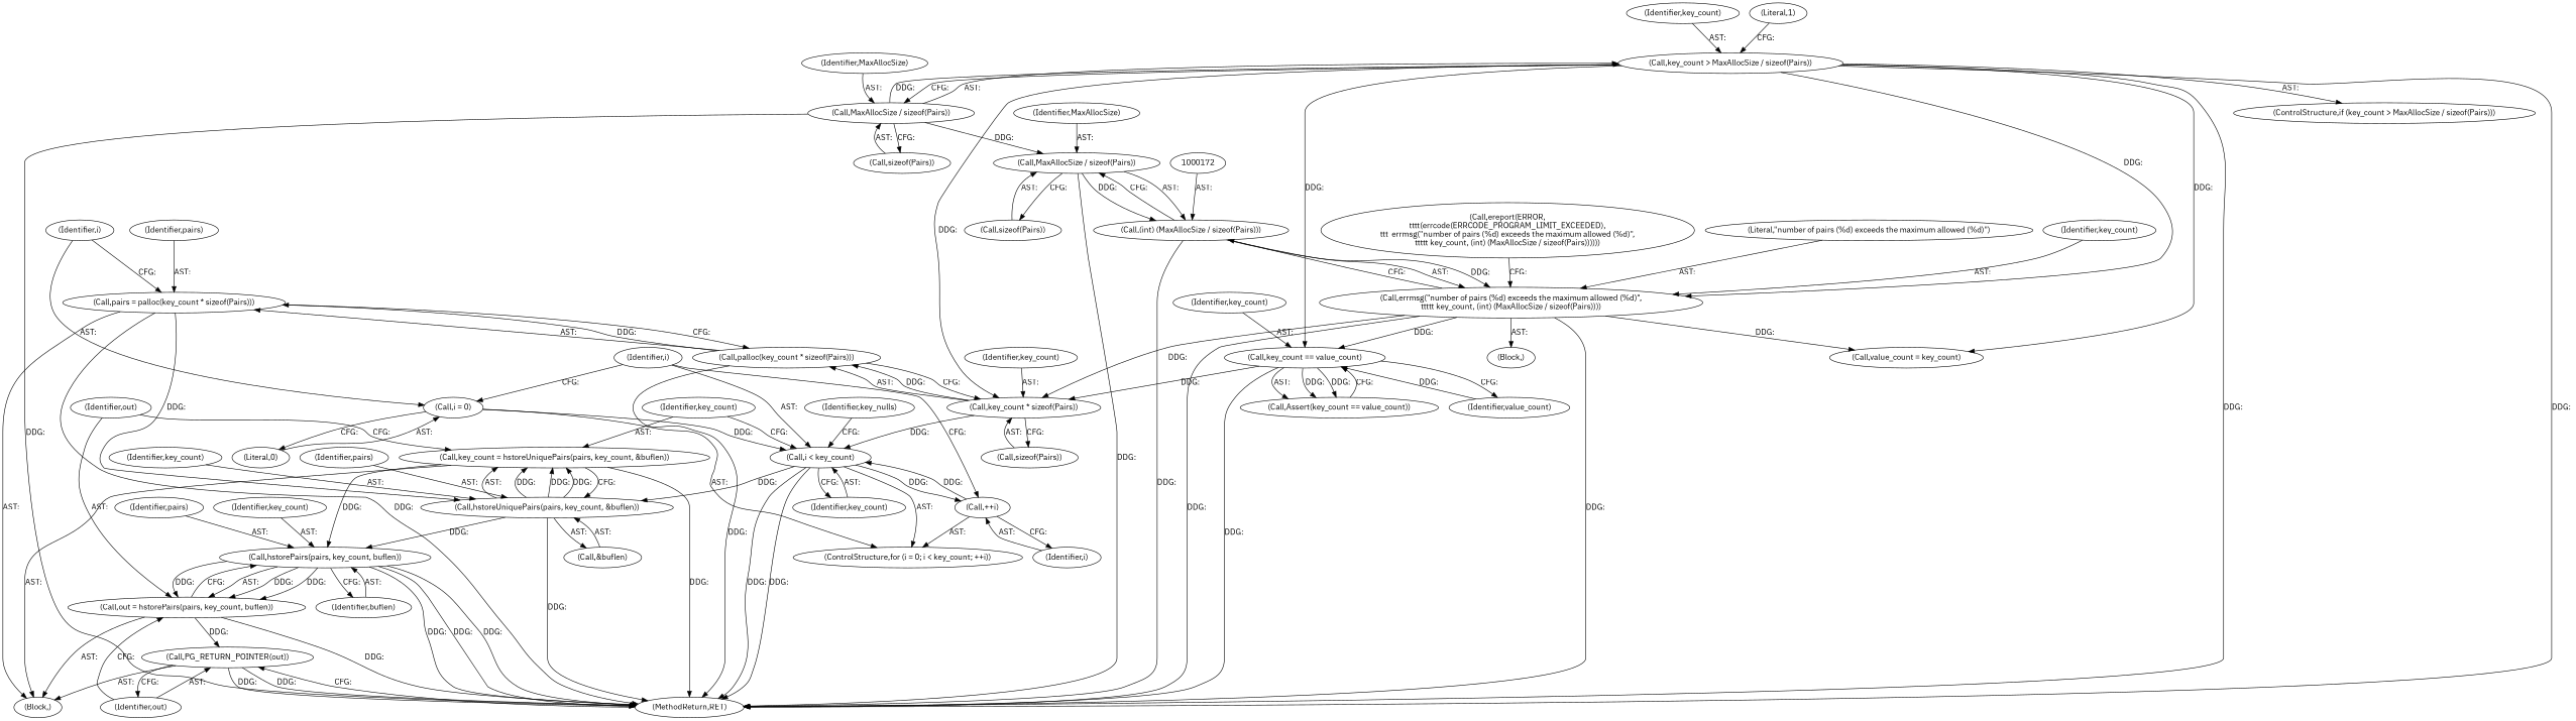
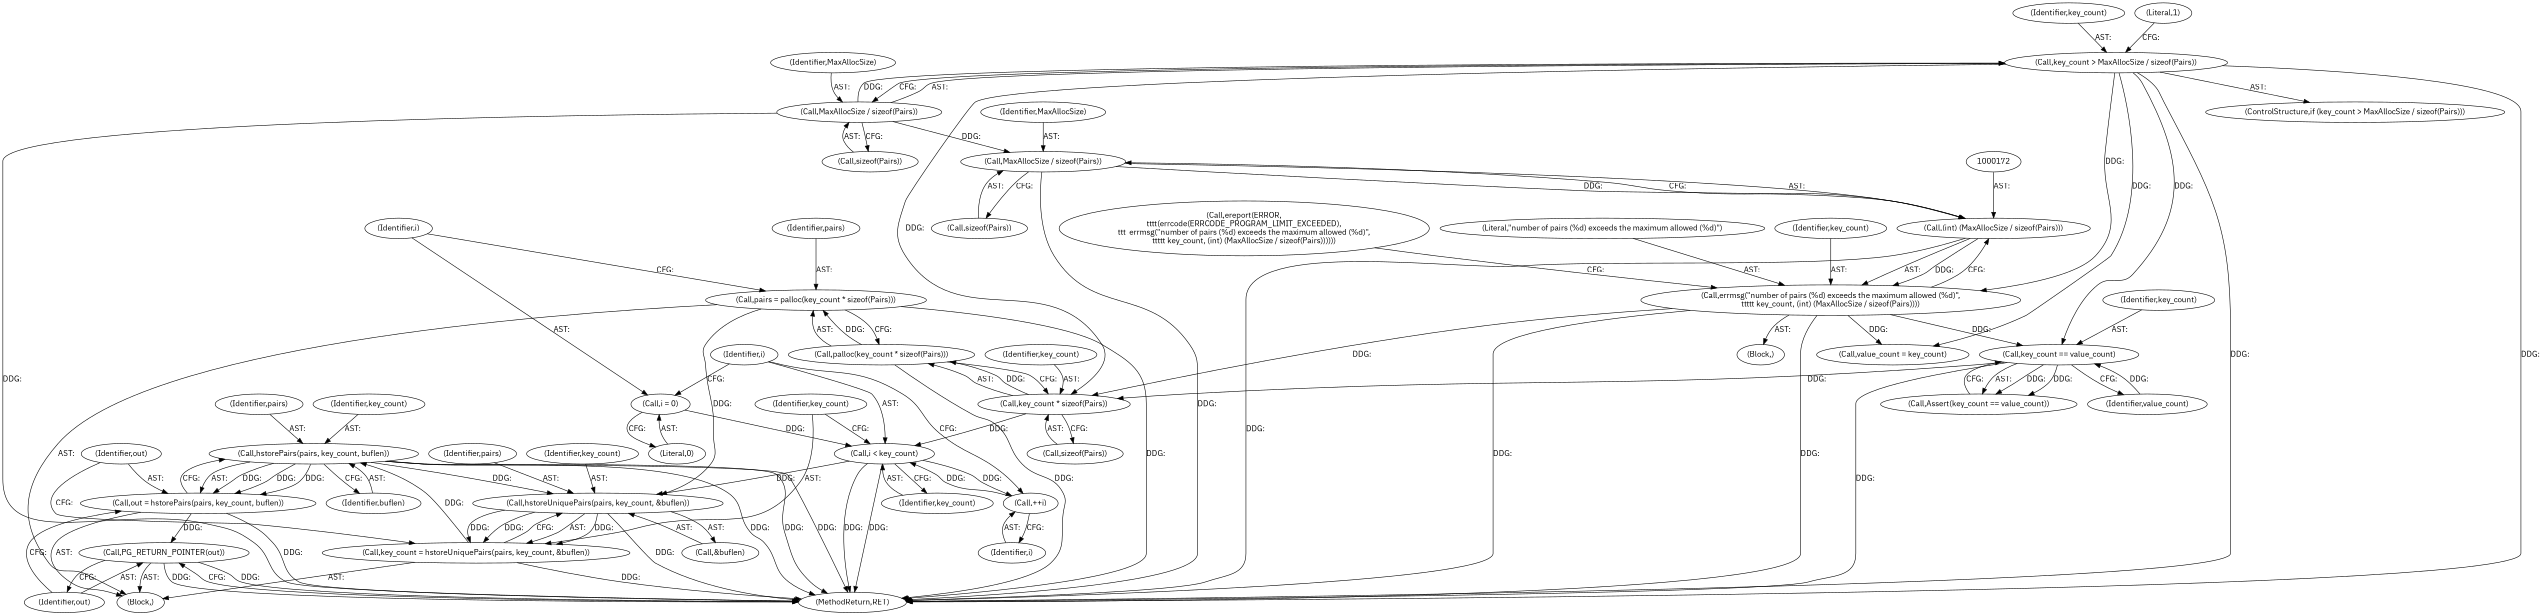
  digraph {
    fontname="IBM Plex Sans"
    node [fontname="IBM Plex Sans"]
    edge [fontname="IBM Plex Sans"]
    n1 [label="(Call,hstorePairs(pairs, key_count, buflen))"]
    n2 [label="(Call,out = hstorePairs(pairs, key_count, buflen))"]
    n3 [label="(Identifier,buflen)"]
    n4 [label="(MethodReturn,RET)"]
    n5 [label="(Block,)"]
    n6 [label="(Call,PG_RETURN_POINTER(out))"]
    n7 [label="(Call,hstoreUniquePairs(pairs, key_count, &buflen))"]
    n8 [label="(Call,key_count = hstoreUniquePairs(pairs, key_count, &buflen))"]
    n9 [label="(Call,&buflen)"]
    n10 [label="(Call,pairs = palloc(key_count * sizeof(Pairs)))"]
    n11 [label="(Call,palloc(key_count * sizeof(Pairs)))"]
    n12 [label="(Call,key_count * sizeof(Pairs))"]
    n13 [label="(Call,i < key_count)"]
    n14 [label="(Call,sizeof(Pairs))"]
    n15 [label="(Call,++i)"]
-   n16 [label="(ControlStructure,for (i = 0; i < key_count; ++i))"]
    n17 [label="(Identifier,key_count)"]
    n18 [label="(Call,key_count == value_count)"]
    n19 [label="(Call,Assert(key_count == value_count))"]
    n20 [label="(Identifier,value_count)"]
    n21 [label="(Call,key_count > MaxAllocSize / sizeof(Pairs))"]
    n22 [label="(Call,MaxAllocSize / sizeof(Pairs))"]
    n23 [label="(Call,errmsg(\"number of pairs (%d) exceeds the maximum allowed (%d)\",\n\t\t\t\t\t key_count, (int) (MaxAllocSize / sizeof(Pairs))))"]
    n24 [label="(ControlStructure,if (key_count > MaxAllocSize / sizeof(Pairs)))"]
    n25 [label="(Call,value_count = key_count)"]
    n26 [label="(Call,MaxAllocSize / sizeof(Pairs))"]
    n27 [label="(Call,sizeof(Pairs))"]
    n28 [label="(Call,(int) (MaxAllocSize / sizeof(Pairs)))"]
    n29 [label="(Block,)"]
    n30 [label="(Call,sizeof(Pairs))"]
    n31 [label="(Identifier,i)"]
    n32 [label="(Call,i = 0)"]
    n33 [label="(Literal,0)"]
    n34 [label="(Identifier,out)"]
    n35 [label="(Identifier,key_count)"]
    n36 [label="(Identifier,MaxAllocSize)"]
    n37 [label="(Identifier,key_count)"]
    n38 [label="(Identifier,key_count)"]
    n39 [label="(Identifier,i)"]
-   n40 [label="(Identifier,key_nulls)"]
    n41 [label="(Identifier,pairs)"]
    n42 [label="(Identifier,key_count)"]
    n43 [label="(Call,ereport(ERROR,\n\t\t\t\t(errcode(ERRCODE_PROGRAM_LIMIT_EXCEEDED),\n\t\t\t  errmsg(\"number of pairs (%d) exceeds the maximum allowed (%d)\",\n\t\t\t\t\t key_count, (int) (MaxAllocSize / sizeof(Pairs))))))"]
    n44 [label="(Identifier,key_count)"]
    n45 [label="(Identifier,pairs)"]
    n46 [label="(Literal,\"number of pairs (%d) exceeds the maximum allowed (%d)\")"]
    n47 [label="(Literal,1)"]
    n48 [label="(Identifier,key_count)"]
    n49 [label="(Identifier,MaxAllocSize)"]
    n50 [label="(Identifier,out)"]
    n51 [label="(Identifier,pairs)"]
    n52 [label="(Identifier,i)"]
    n53 [label="(Identifier,key_count)"]
    1000172
    n1 -> n2 [label="AST: "]
    n1 -> n2 [label="DDG: "]
    n1 -> n2 [label="DDG: "]
    n1 -> n2 [label="DDG: "]
    n1 -> n3 [label="CFG: "]
    n1 -> n4 [label="DDG: "]
    n1 -> n4 [label="DDG: "]
    n1 -> n4 [label="DDG: "]
    n2 -> n1 [label="CFG: "]
    n2 -> n4 [label="DDG: "]
    n2 -> n5 [label="AST: "]
    n2 -> n6 [label="DDG: "]
    n3 -> n1 [label="AST: "]
    n4 -> n6 [label="CFG: "]
    n6 -> n4 [label="DDG: "]
    n6 -> n4 [label="DDG: "]
    n6 -> n5 [label="AST: "]
    n6 -> n34 [label="CFG: "]
-   n7 -> n1 [label="DDG: "]
+   n1 -> n7 [label="DDG: "]
    n7 -> n4 [label="DDG: "]
    n7 -> n8 [label="AST: "]
    n7 -> n8 [label="DDG: "]
    n7 -> n8 [label="DDG: "]
    n7 -> n8 [label="DDG: "]
    n7 -> n9 [label="AST: "]
    n8 -> n1 [label="DDG: "]
    n8 -> n4 [label="DDG: "]
    n8 -> n5 [label="AST: "]
    n8 -> n7 [label="CFG: "]
    n9 -> n7 [label="AST: "]
    n10 -> n4 [label="DDG: "]
    n10 -> n5 [label="AST: "]
    n10 -> n7 [label="DDG: "]
    n10 -> n11 [label="CFG: "]
    n11 -> n4 [label="DDG: "]
    n11 -> n10 [label="AST: "]
    n11 -> n10 [label="DDG: "]
    n11 -> n12 [label="CFG: "]
    n12 -> n11 [label="AST: "]
    n12 -> n11 [label="DDG: "]
    n12 -> n13 [label="DDG: "]
    n12 -> n14 [label="CFG: "]
    n13 -> n4 [label="DDG: "]
    n13 -> n4 [label="DDG: "]
    n13 -> n7 [label="DDG: "]
    n13 -> n15 [label="DDG: "]
-   n13 -> n16 [label="AST: "]
    n13 -> n17 [label="CFG: "]
    n14 -> n12 [label="AST: "]
    n15 -> n13 [label="DDG: "]
-   n15 -> n16 [label="AST: "]
    n15 -> n31 [label="CFG: "]
    n17 -> n13 [label="AST: "]
    n18 -> n4 [label="DDG: "]
    n18 -> n12 [label="DDG: "]
    n18 -> n19 [label="AST: "]
    n18 -> n19 [label="DDG: "]
    n18 -> n19 [label="DDG: "]
    n18 -> n20 [label="CFG: "]
    n19 -> n18 [label="CFG: "]
    n20 -> n18 [label="DDG: "]
    n21 -> n4 [label="DDG: "]
    n21 -> n4 [label="DDG: "]
    n21 -> n12 [label="DDG: "]
    n21 -> n18 [label="DDG: "]
    n21 -> n22 [label="CFG: "]
    n21 -> n23 [label="DDG: "]
    n21 -> n24 [label="AST: "]
    n21 -> n25 [label="DDG: "]
    n22 -> n4 [label="DDG: "]
    n22 -> n21 [label="AST: "]
    n22 -> n21 [label="DDG: "]
    n22 -> n26 [label="DDG: "]
    n22 -> n27 [label="CFG: "]
    n23 -> n4 [label="DDG: "]
    n23 -> n4 [label="DDG: "]
    n23 -> n12 [label="DDG: "]
    n23 -> n18 [label="DDG: "]
    n23 -> n25 [label="DDG: "]
    n23 -> n28 [label="CFG: "]
    n23 -> n29 [label="AST: "]
    n26 -> n4 [label="DDG: "]
    n26 -> n28 [label="AST: "]
    n26 -> n28 [label="DDG: "]
    n26 -> n30 [label="CFG: "]
    n27 -> n22 [label="AST: "]
    n28 -> n4 [label="DDG: "]
    n28 -> n23 [label="AST: "]
    n28 -> n23 [label="DDG: "]
    n28 -> n26 [label="CFG: "]
    n30 -> n26 [label="AST: "]
    n31 -> n15 [label="AST: "]
    n32 -> n13 [label="DDG: "]
-   n32 -> n16 [label="AST: "]
    n32 -> n33 [label="CFG: "]
    n33 -> n32 [label="AST: "]
    n34 -> n2 [label="CFG: "]
    n34 -> n6 [label="AST: "]
    n35 -> n7 [label="AST: "]
    n36 -> n22 [label="AST: "]
    n37 -> n1 [label="AST: "]
    n38 -> n18 [label="AST: "]
    n39 -> n13 [label="AST: "]
    n39 -> n15 [label="CFG: "]
    n39 -> n32 [label="CFG: "]
-   n40 -> n13 [label="CFG: "]
    n41 -> n7 [label="AST: "]
    n42 -> n21 [label="AST: "]
    n43 -> n23 [label="CFG: "]
    n44 -> n12 [label="AST: "]
    n45 -> n10 [label="AST: "]
    n46 -> n23 [label="AST: "]
    n47 -> n21 [label="CFG: "]
    n48 -> n23 [label="AST: "]
    n49 -> n26 [label="AST: "]
    n50 -> n2 [label="AST: "]
    n50 -> n8 [label="CFG: "]
    n51 -> n1 [label="AST: "]
    n52 -> n10 [label="CFG: "]
    n52 -> n32 [label="AST: "]
    n53 -> n8 [label="AST: "]
    n53 -> n13 [label="CFG: "]
    1000172 -> n28 [label="AST: "]
  }
